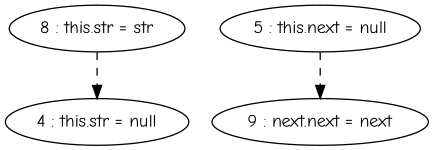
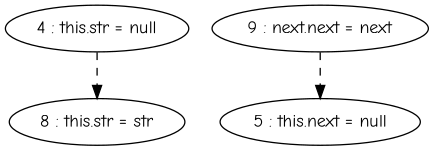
  digraph {
    fontname="Comic Neue"
    node [fontname="Comic Neue"]
    edge [fontname="Comic Neue" style=dashed]
    "4 : this.str = null"
    "8 : this.str = str"
    n3 [label="9 : next.next = next"]
    "5 : this.next = null"
-   "8 : this.str = str" -> "4 : this.str = null"
-   "5 : this.next = null" -> n3
+   "4 : this.str = null" -> "8 : this.str = str"
+   n3 -> "5 : this.next = null"
  }
